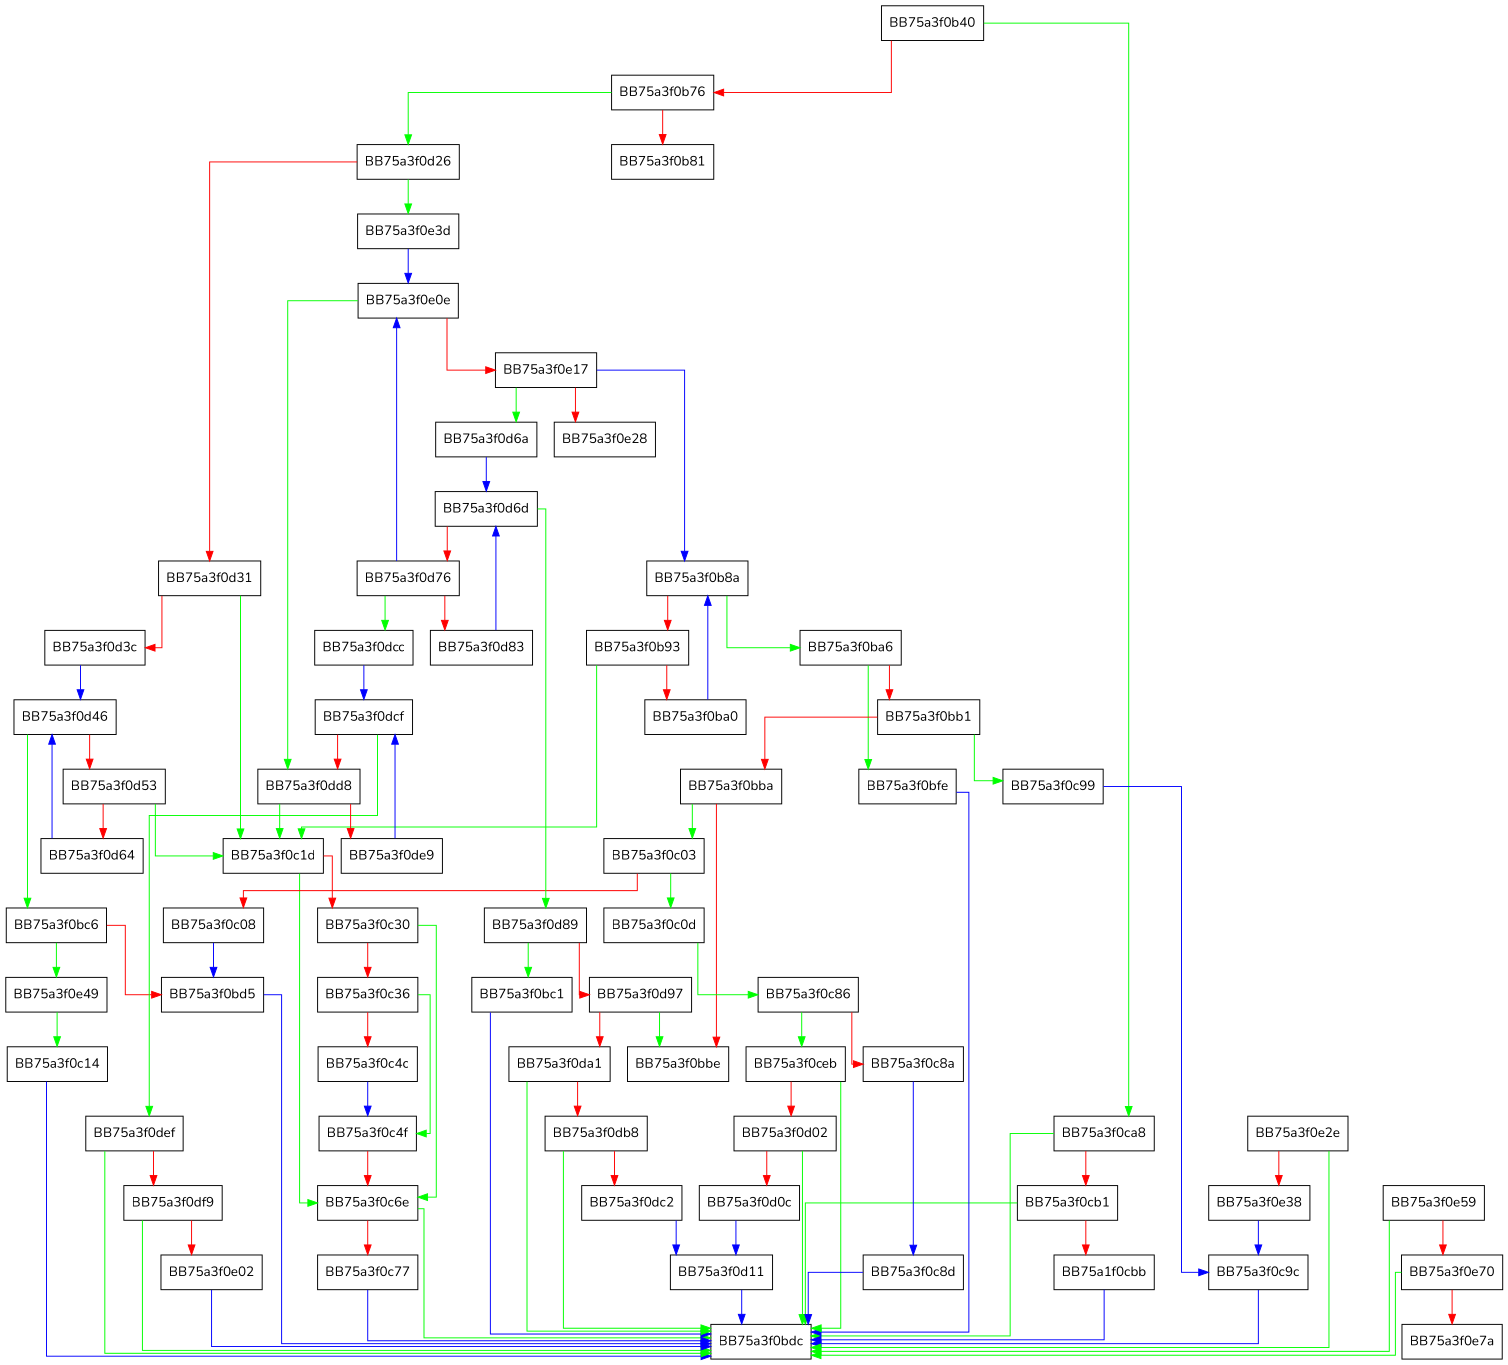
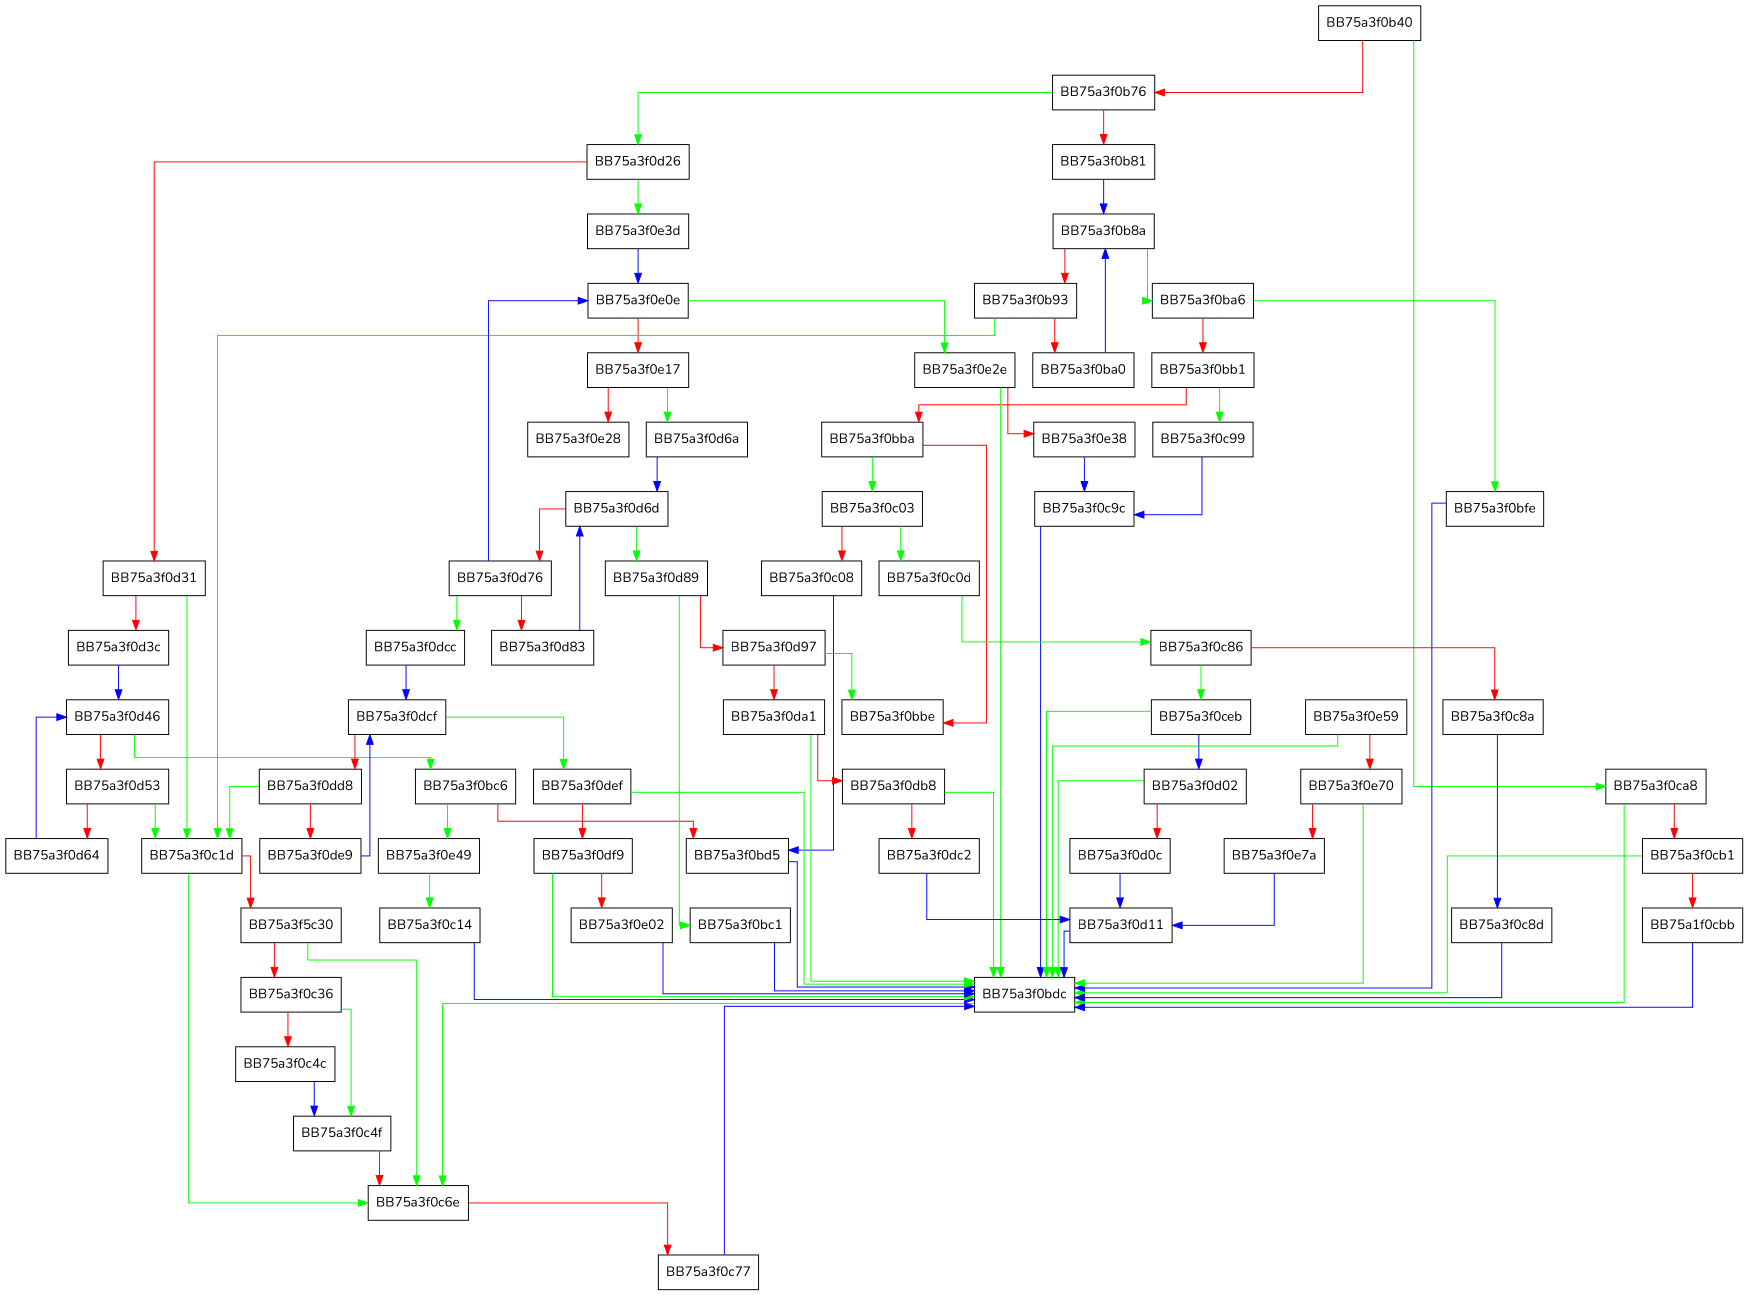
  digraph {
    fontname=Nunito
    splines=ortho
    node [fontname=Nunito shape=box]
    edge [color=green fontname=Nunito]
    BB75a3f0b40
    BB75a3f0ca8
    BB75a3f0b76
    BB75a3f0bdc
    BB75a3f0cb1
    BB75a3f0d26
    BB75a3f0b81
    n8 [label=BB75a1f0cbb]
    BB75a3f0e3d
    BB75a3f0d31
    BB75a3f0b8a
    BB75a3f0e0e
    BB75a3f0c1d
    BB75a3f0d3c
    BB75a3f0ba6
    BB75a3f0b93
    BB75a3f0bfe
    BB75a3f0bb1
    BB75a3f0ba0
    BB75a3f0c99
    BB75a3f0bba
    BB75a3f0c6e
-   BB75a3f0c30
+   BB75a3f0c30 [label=BB75a3f5c30]
    BB75a3f0c77
    BB75a3f0c36
    BB75a3f0c9c
    BB75a3f0c03
    BB75a3f0bbe
    BB75a3f0c0d
    BB75a3f0c08
    BB75a3f0c86
    BB75a3f0bd5
    BB75a3f0bc1
    BB75a3f0bc6
    BB75a3f0e49
    BB75a3f0c14
    BB75a3f0ceb
    BB75a3f0c8a
    BB75a3f0d02
    BB75a3f0c8d
    BB75a3f0c4f
    BB75a3f0c4c
    BB75a3f0d0c
    BB75a3f0d11
    BB75a3f0e2e
    BB75a3f0e17
    BB75a3f0d46
    BB75a3f0d53
    BB75a3f0d64
    BB75a3f0d6a
    BB75a3f0d6d
    BB75a3f0d89
    BB75a3f0d76
    BB75a3f0d97
    BB75a3f0dcc
    BB75a3f0d83
    BB75a3f0da1
    BB75a3f0dcf
    BB75a3f0def
    BB75a3f0dd8
    BB75a3f0db8
    BB75a3f0dc2
    BB75a3f0df9
    BB75a3f0de9
    BB75a3f0e02
    BB75a3f0e38
    BB75a3f0e28
    BB75a3f0e59
    BB75a3f0e70
    BB75a3f0e7a
    BB75a3f0b40 -> BB75a3f0ca8
    BB75a3f0b40 -> BB75a3f0b76 [color=red]
    BB75a3f0ca8 -> BB75a3f0bdc
    BB75a3f0ca8 -> BB75a3f0cb1 [color=red]
    BB75a3f0b76 -> BB75a3f0d26
    BB75a3f0b76 -> BB75a3f0b81 [color=red]
    BB75a3f0cb1 -> BB75a3f0bdc
    BB75a3f0cb1 -> n8 [color=red]
    BB75a3f0d26 -> BB75a3f0e3d
    BB75a3f0d26 -> BB75a3f0d31 [color=red]
-   BB75a3f0e17 -> BB75a3f0b8a [color=blue]
+   BB75a3f0b81 -> BB75a3f0b8a [color=blue]
    n8 -> BB75a3f0bdc [color=blue]
    BB75a3f0e3d -> BB75a3f0e0e [color=blue]
    BB75a3f0d31 -> BB75a3f0c1d
    BB75a3f0d31 -> BB75a3f0d3c [color=red]
    BB75a3f0b8a -> BB75a3f0ba6
    BB75a3f0b8a -> BB75a3f0b93 [color=red]
-   BB75a3f0e0e -> BB75a3f0dd8
+   BB75a3f0e0e -> BB75a3f0e2e
    BB75a3f0e0e -> BB75a3f0e17 [color=red]
    BB75a3f0c1d -> BB75a3f0c6e
    BB75a3f0c1d -> BB75a3f0c30 [color=red]
    BB75a3f0d3c -> BB75a3f0d46 [color=blue]
    BB75a3f0ba6 -> BB75a3f0bfe
    BB75a3f0ba6 -> BB75a3f0bb1 [color=red]
    BB75a3f0b93 -> BB75a3f0c1d
    BB75a3f0b93 -> BB75a3f0ba0 [color=red]
    BB75a3f0bfe -> BB75a3f0bdc [color=blue]
    BB75a3f0bb1 -> BB75a3f0c99
    BB75a3f0bb1 -> BB75a3f0bba [color=red]
    BB75a3f0ba0 -> BB75a3f0b8a [color=blue]
    BB75a3f0c99 -> BB75a3f0c9c [color=blue]
    BB75a3f0bba -> BB75a3f0c03
    BB75a3f0bba -> BB75a3f0bbe [color=red]
-   BB75a3f0c6e -> BB75a3f0bdc
+   BB75a3f0bdc -> BB75a3f0c6e
    BB75a3f0c6e -> BB75a3f0c77 [color=red]
    BB75a3f0c30 -> BB75a3f0c6e
    BB75a3f0c30 -> BB75a3f0c36 [color=red]
    BB75a3f0c77 -> BB75a3f0bdc [color=blue]
    BB75a3f0c36 -> BB75a3f0c4f
    BB75a3f0c36 -> BB75a3f0c4c [color=red]
    BB75a3f0c9c -> BB75a3f0bdc [color=blue]
    BB75a3f0c03 -> BB75a3f0c0d
    BB75a3f0c03 -> BB75a3f0c08 [color=red]
    BB75a3f0c0d -> BB75a3f0c86
    BB75a3f0c08 -> BB75a3f0bd5 [color=blue]
    BB75a3f0c86 -> BB75a3f0ceb
    BB75a3f0c86 -> BB75a3f0c8a [color=red]
    BB75a3f0bd5 -> BB75a3f0bdc [color=blue]
    BB75a3f0bc1 -> BB75a3f0bdc [color=blue]
    BB75a3f0bc6 -> BB75a3f0bd5 [color=red]
    BB75a3f0bc6 -> BB75a3f0e49
    BB75a3f0e49 -> BB75a3f0c14
    BB75a3f0c14 -> BB75a3f0bdc [color=blue]
    BB75a3f0ceb -> BB75a3f0bdc
-   BB75a3f0ceb -> BB75a3f0d02 [color=red]
+   BB75a3f0ceb -> BB75a3f0d02 [color=blue]
    BB75a3f0c8a -> BB75a3f0c8d [color=blue]
    BB75a3f0d02 -> BB75a3f0bdc
    BB75a3f0d02 -> BB75a3f0d0c [color=red]
    BB75a3f0c8d -> BB75a3f0bdc [color=blue]
    BB75a3f0c4f -> BB75a3f0c6e [color=red]
    BB75a3f0c4c -> BB75a3f0c4f [color=blue]
    BB75a3f0d0c -> BB75a3f0d11 [color=blue]
    BB75a3f0d11 -> BB75a3f0bdc [color=blue]
    BB75a3f0e2e -> BB75a3f0bdc
    BB75a3f0e2e -> BB75a3f0e38 [color=red]
    BB75a3f0e17 -> BB75a3f0d6a
    BB75a3f0e17 -> BB75a3f0e28 [color=red]
    BB75a3f0d46 -> BB75a3f0bc6
    BB75a3f0d46 -> BB75a3f0d53 [color=red]
    BB75a3f0d53 -> BB75a3f0c1d
    BB75a3f0d53 -> BB75a3f0d64 [color=red]
    BB75a3f0d64 -> BB75a3f0d46 [color=blue]
    BB75a3f0d6a -> BB75a3f0d6d [color=blue]
    BB75a3f0d6d -> BB75a3f0d89
    BB75a3f0d6d -> BB75a3f0d76 [color=red]
    BB75a3f0d89 -> BB75a3f0bc1
    BB75a3f0d89 -> BB75a3f0d97 [color=red]
    BB75a3f0d76 -> BB75a3f0e0e [color=blue]
    BB75a3f0d76 -> BB75a3f0dcc
    BB75a3f0d76 -> BB75a3f0d83 [color=red]
    BB75a3f0d97 -> BB75a3f0bbe
    BB75a3f0d97 -> BB75a3f0da1 [color=red]
    BB75a3f0dcc -> BB75a3f0dcf [color=blue]
    BB75a3f0d83 -> BB75a3f0d6d [color=blue]
    BB75a3f0da1 -> BB75a3f0bdc
    BB75a3f0da1 -> BB75a3f0db8 [color=red]
    BB75a3f0dcf -> BB75a3f0def
    BB75a3f0dcf -> BB75a3f0dd8 [color=red]
    BB75a3f0def -> BB75a3f0bdc
    BB75a3f0def -> BB75a3f0df9 [color=red]
    BB75a3f0dd8 -> BB75a3f0c1d
    BB75a3f0dd8 -> BB75a3f0de9 [color=red]
    BB75a3f0db8 -> BB75a3f0bdc
    BB75a3f0db8 -> BB75a3f0dc2 [color=red]
    BB75a3f0dc2 -> BB75a3f0d11 [color=blue]
    BB75a3f0df9 -> BB75a3f0bdc
    BB75a3f0df9 -> BB75a3f0e02 [color=red]
    BB75a3f0de9 -> BB75a3f0dcf [color=blue]
    BB75a3f0e02 -> BB75a3f0bdc [color=blue]
    BB75a3f0e38 -> BB75a3f0c9c [color=blue]
    BB75a3f0e59 -> BB75a3f0bdc
    BB75a3f0e59 -> BB75a3f0e70 [color=red]
    BB75a3f0e70 -> BB75a3f0bdc
    BB75a3f0e70 -> BB75a3f0e7a [color=red]
+   BB75a3f0e7a -> BB75a3f0d11 [color=blue]
  }
